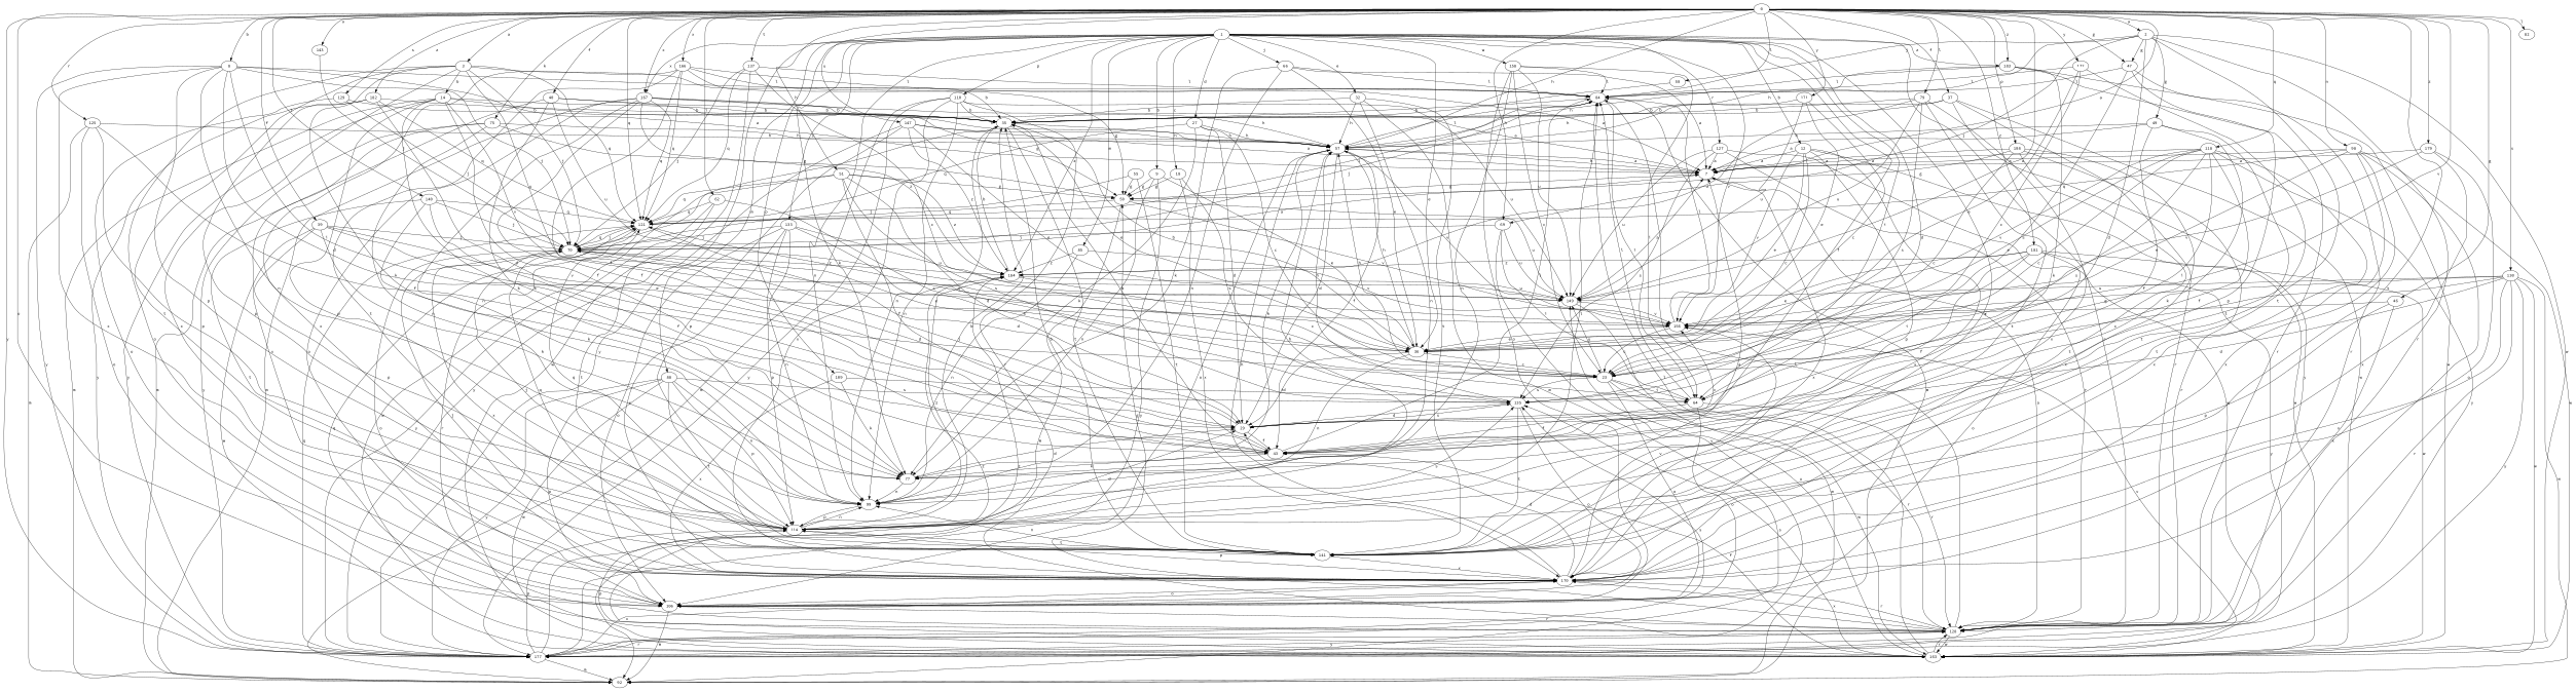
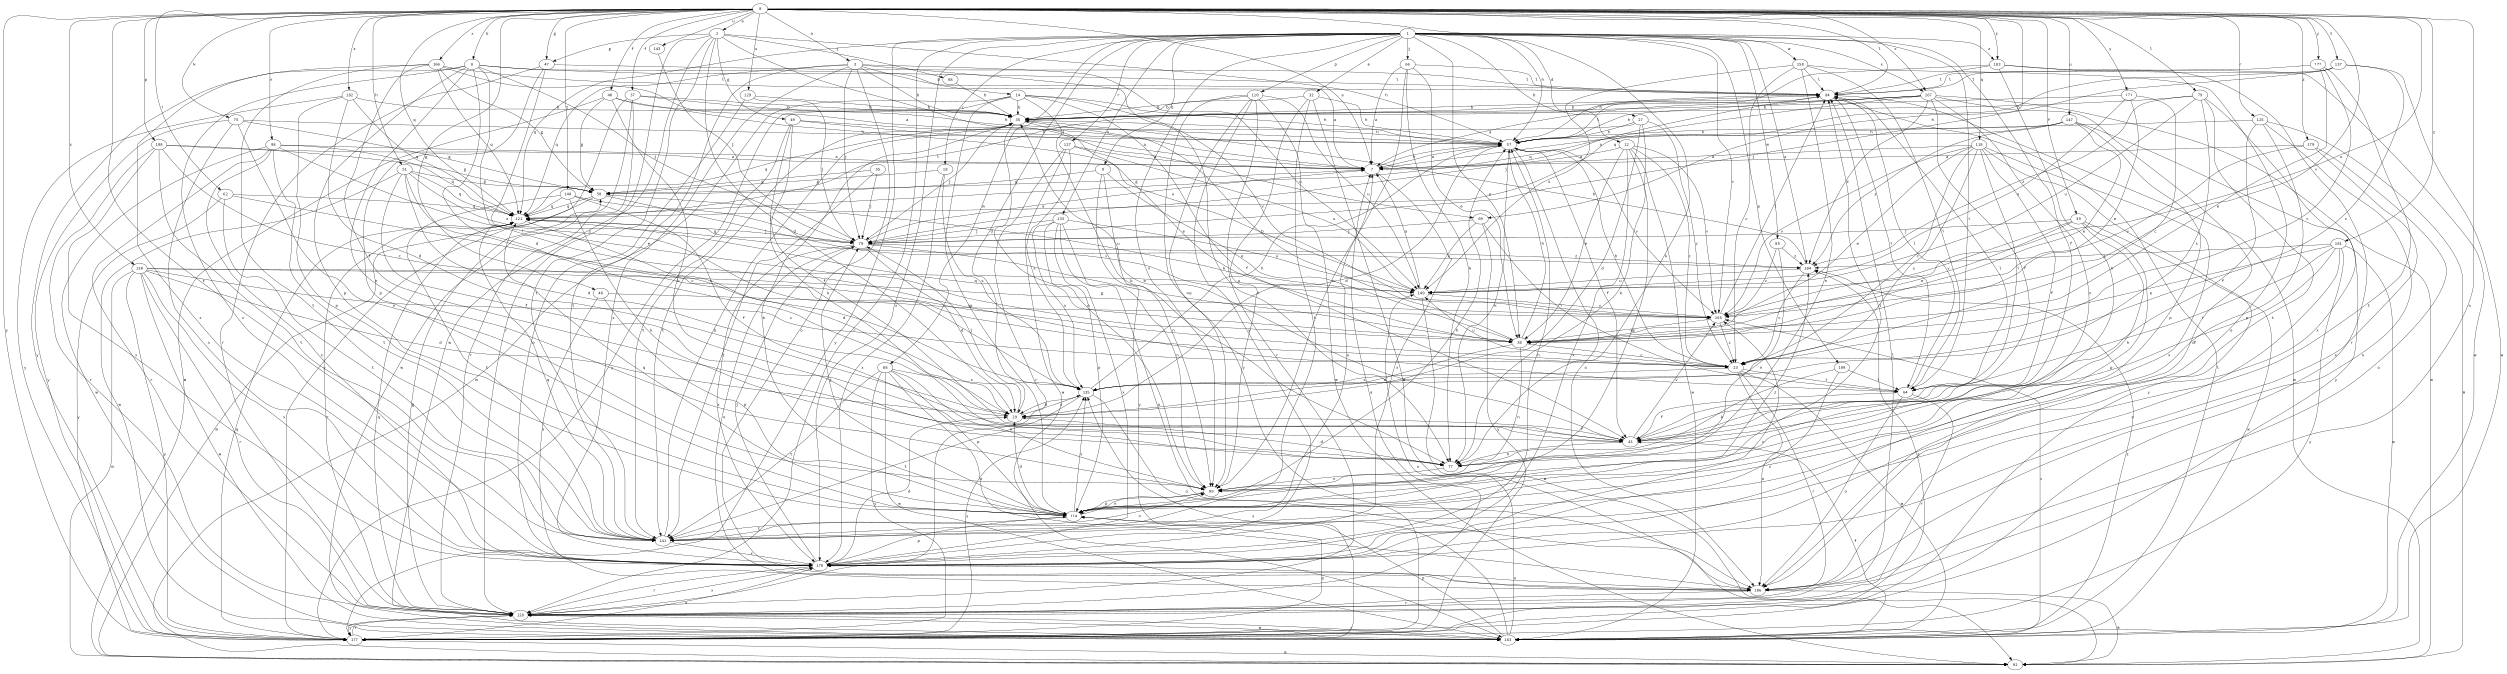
  strict digraph {
    fontname="Source Code Pro"
    node [fontname="Source Code Pro"]
    edge [fontname="Source Code Pro"]
    0
    2
    3
    7
    8
    37
    39
    40
    46
    47
    51
    57
    62
    75
    79
-   82
    84
    98
    106
    108
    118
    121
    125
    129
    130
    137
    140
    141
    143
    147
    149
    156
    166
    167
    171
    172
    177
    179
    181
    182
    183
    69
    29
    128
    49
    68
    163
    77
    170
    14
    n51 [label=35]
    70
    50
    64
    99
    114
    36
    92
    135
    43
    184
    55
    23
    1
    9
    12
    18
    27
    32
    66
    85
    88
    109
    110
    127
    133
    158
    0 -> 2 [label=a]
    0 -> 3 [label=a]
    0 -> 7 [label=a]
    0 -> 8 [label=b]
    0 -> 37 [label=f]
    0 -> 39 [label=f]
    0 -> 40 [label=f]
    0 -> 46 [label=g]
    0 -> 47 [label=g]
    0 -> 51 [label=h]
    0 -> 57 [label=h]
    0 -> 62 [label=i]
    0 -> 75 [label=k]
    0 -> 79 [label=l]
-   0 -> 82 [label=l]
    0 -> 84 [label=l]
    0 -> 98 [label=n]
    0 -> 106 [label=o]
    0 -> 108 [label=p]
    0 -> 118 [label=q]
    0 -> 121 [label=q]
    0 -> 125 [label=r]
    0 -> 129 [label=s]
    0 -> 130 [label=s]
    0 -> 137 [label=t]
    0 -> 140 [label=t]
    0 -> 141 [label=t]
    0 -> 143 [label=u]
    0 -> 147 [label=u]
    0 -> 149 [label=u]
    0 -> 156 [label=v]
    0 -> 166 [label=x]
    0 -> 167 [label=x]
    0 -> 171 [label=y]
    0 -> 172 [label=y]
    0 -> 177 [label=y]
    0 -> 179 [label=z]
    0 -> 181 [label=z]
    0 -> 182 [label=z]
    0 -> 183 [label=z]
    0 -> 69 [label=h]
    2 -> 47 [label=g]
    2 -> 57 [label=h]
    2 -> 141 [label=t]
    2 -> 69 [label=j]
    2 -> 29 [label=d]
    2 -> 128 [label=r]
    2 -> 49 [label=g]
    2 -> 68 [label=j]
    2 -> 163 [label=w]
    3 -> 106 [label=o]
    3 -> 121 [label=q]
    3 -> 141 [label=t]
    3 -> 149 [label=u]
    3 -> 77 [label=k]
    3 -> 170 [label=x]
    3 -> 14 [label=b]
    3 -> n51 [label=b]
    3 -> 70 [label=j]
    7 -> 57 [label=h]
    7 -> 170 [label=x]
    7 -> 50 [label=g]
    8 -> 7 [label=a]
    8 -> 84 [label=l]
    8 -> 177 [label=y]
    8 -> 29 [label=d]
    8 -> 170 [label=x]
    8 -> 70 [label=j]
    8 -> 64 [label=i]
    8 -> 99 [label=n]
    8 -> 114 [label=p]
    37 -> 57 [label=h]
    37 -> 177 [label=y]
    37 -> 128 [label=r]
    37 -> 163 [label=w]
    37 -> n51 [label=b]
    39 -> 156 [label=v]
    39 -> 163 [label=w]
    39 -> 77 [label=k]
    39 -> 70 [label=j]
    39 -> 114 [label=p]
    39 -> 36 [label=e]
    40 -> 149 [label=u]
    40 -> 77 [label=k]
    40 -> n51 [label=b]
    40 -> 50 [label=g]
    40 -> 92 [label=m]
    46 -> 156 [label=v]
    46 -> 170 [label=x]
    46 -> 114 [label=p]
    47 -> 84 [label=l]
    47 -> 128 [label=r]
    47 -> 114 [label=p]
    47 -> 135 [label=s]
    51 -> 121 [label=q]
    51 -> 29 [label=d]
    51 -> 163 [label=w]
    51 -> 50 [label=g]
    51 -> 135 [label=s]
    51 -> 43 [label=f]
    51 -> 184 [label=z]
    57 -> 7 [label=a]
    57 -> 84 [label=l]
    57 -> 106 [label=o]
    57 -> 156 [label=v]
    57 -> 29 [label=d]
    57 -> 77 [label=k]
    57 -> 43 [label=f]
    62 -> 121 [label=q]
    62 -> 141 [label=t]
    62 -> 177 [label=y]
    62 -> 23 [label=c]
    75 -> 57 [label=h]
    75 -> 177 [label=y]
    75 -> 170 [label=x]
    75 -> 50 [label=g]
    75 -> 99 [label=n]
    79 -> 141 [label=t]
    79 -> 149 [label=u]
    79 -> 170 [label=x]
    79 -> n51 [label=b]
    79 -> 135 [label=s]
    79 -> 184 [label=z]
    84 -> n51 [label=b]
    84 -> 70 [label=j]
    84 -> 64 [label=i]
    84 -> 92 [label=m]
    98 -> 7 [label=a]
    98 -> 121 [label=q]
    98 -> 141 [label=t]
    98 -> 128 [label=r]
    98 -> 163 [label=w]
    98 -> 170 [label=x]
    98 -> 36 [label=e]
    106 -> 128 [label=r]
    106 -> 92 [label=m]
    108 -> 7 [label=a]
    108 -> 141 [label=t]
    108 -> 128 [label=r]
    108 -> 170 [label=x]
    108 -> 50 [label=g]
    108 -> 23 [label=c]
    118 -> 7 [label=a]
    118 -> 156 [label=v]
    118 -> 177 [label=y]
    118 -> 170 [label=x]
    118 -> 64 [label=i]
    118 -> 36 [label=e]
    118 -> 135 [label=s]
    118 -> 43 [label=f]
    118 -> 23 [label=c]
    121 -> 84 [label=l]
    121 -> 29 [label=d]
    121 -> 128 [label=r]
    121 -> 70 [label=j]
    125 -> 57 [label=h]
    125 -> 106 [label=o]
    125 -> 114 [label=p]
    125 -> 92 [label=m]
    125 -> 43 [label=f]
    129 -> 106 [label=o]
    129 -> n51 [label=b]
    129 -> 70 [label=j]
    130 -> 149 [label=u]
    130 -> 156 [label=g]
    130 -> 177 [label=y]
    130 -> 29 [label=d]
    130 -> 128 [label=r]
    130 -> 163 [label=w]
    130 -> 170 [label=x]
    130 -> 92 [label=m]
    130 -> 23 [label=c]
    137 -> 84 [label=l]
    137 -> 121 [label=q]
    137 -> 163 [label=w]
    137 -> 70 [label=j]
    137 -> 23 [label=c]
    140 -> 121 [label=q]
    140 -> 141 [label=t]
    140 -> 77 [label=k]
    140 -> 70 [label=j]
    140 -> 43 [label=f]
    141 -> 7 [label=a]
    141 -> 121 [label=q]
    141 -> 170 [label=x]
    141 -> n51 [label=b]
    141 -> 99 [label=n]
    143 -> 70 [label=j]
    147 -> 7 [label=a]
    147 -> 57 [label=h]
    147 -> 177 [label=y]
    147 -> 114 [label=p]
    147 -> 36 [label=e]
    147 -> 184 [label=z]
    149 -> 7 [label=a]
    149 -> 156 [label=v]
    149 -> 92 [label=m]
    156 -> 84 [label=l]
    156 -> 36 [label=e]
    156 -> 23 [label=c]
    166 -> 7 [label=a]
    166 -> 84 [label=l]
    166 -> 121 [label=q]
    166 -> 141 [label=t]
    166 -> 170 [label=x]
    166 -> 50 [label=g]
    166 -> 43 [label=f]
    167 -> 7 [label=a]
    167 -> 57 [label=h]
    167 -> 106 [label=o]
    167 -> 121 [label=q]
    167 -> n51 [label=b]
    167 -> 99 [label=n]
    167 -> 92 [label=m]
    167 -> 43 [label=f]
    167 -> 184 [label=z]
    171 -> 149 [label=u]
    171 -> n51 [label=b]
    171 -> 36 [label=e]
    171 -> 23 [label=c]
    172 -> 84 [label=l]
    172 -> 141 [label=t]
    172 -> 36 [label=e]
    172 -> 23 [label=c]
    177 -> 121 [label=q]
    177 -> 128 [label=r]
    177 -> 170 [label=x]
    177 -> 114 [label=p]
    177 -> 92 [label=m]
    177 -> 135 [label=s]
    177 -> 184 [label=z]
    179 -> 7 [label=a]
    179 -> 106 [label=o]
    179 -> 156 [label=v]
    179 -> 170 [label=x]
    181 -> 106 [label=o]
    181 -> 177 [label=y]
    181 -> 163 [label=w]
    181 -> 64 [label=i]
    181 -> 36 [label=e]
    181 -> 43 [label=f]
    181 -> 184 [label=z]
    182 -> 121 [label=q]
    182 -> 177 [label=y]
    182 -> 29 [label=d]
    182 -> n51 [label=b]
    182 -> 114 [label=p]
    183 -> 57 [label=h]
    183 -> 84 [label=l]
    183 -> 128 [label=r]
    183 -> 163 [label=w]
    183 -> 77 [label=k]
    69 -> 149 [label=u]
    69 -> 177 [label=y]
    69 -> 70 [label=j]
    69 -> 64 [label=i]
    29 -> 70 [label=j]
    29 -> 135 [label=s]
    29 -> 43 [label=f]
    128 -> 7 [label=a]
    128 -> 84 [label=l]
    128 -> 121 [label=q]
    128 -> 177 [label=y]
    128 -> 163 [label=w]
    128 -> 170 [label=x]
    128 -> 50 [label=g]
    49 -> 7 [label=a]
    49 -> 57 [label=h]
    49 -> 141 [label=t]
    49 -> 77 [label=k]
    49 -> 43 [label=f]
    68 -> n51 [label=b]
    163 -> 84 [label=l]
    163 -> 149 [label=u]
    163 -> 156 [label=v]
    163 -> 128 [label=r]
    163 -> 114 [label=p]
    163 -> 135 [label=s]
    163 -> 43 [label=f]
    163 -> 184 [label=z]
    77 -> 29 [label=d]
    77 -> 99 [label=n]
    170 -> 57 [label=h]
    170 -> 106 [label=o]
    170 -> 156 [label=v]
    170 -> 29 [label=d]
    170 -> 128 [label=r]
    170 -> 70 [label=j]
    170 -> 114 [label=p]
    14 -> 57 [label=h]
    14 -> 156 [label=v]
    14 -> 177 [label=y]
    14 -> 77 [label=k]
    14 -> n51 [label=b]
    14 -> 114 [label=p]
    14 -> 92 [label=m]
    14 -> 43 [label=f]
    n51 -> 57 [label=h]
    n51 -> 141 [label=t]
    n51 -> 70 [label=j]
    n51 -> 99 [label=n]
    n51 -> 36 [label=e]
    70 -> 7 [label=a]
    70 -> 106 [label=o]
    70 -> 121 [label=q]
    70 -> 29 [label=d]
    70 -> 170 [label=x]
    70 -> 36 [label=e]
    70 -> 184 [label=z]
    50 -> 121 [label=q]
    50 -> 149 [label=u]
    50 -> 156 [label=v]
    50 -> 92 [label=m]
    64 -> 84 [label=l]
    64 -> 106 [label=o]
    64 -> 128 [label=r]
    64 -> 43 [label=f]
    99 -> 114 [label=p]
    114 -> 57 [label=h]
    114 -> 84 [label=l]
    114 -> 121 [label=q]
    114 -> 141 [label=t]
    114 -> 29 [label=d]
    114 -> n51 [label=b]
    114 -> 70 [label=j]
    114 -> 99 [label=n]
    114 -> 135 [label=s]
    114 -> 184 [label=z]
    36 -> 57 [label=h]
    36 -> 121 [label=q]
    36 -> 29 [label=d]
    36 -> n51 [label=b]
    36 -> 99 [label=n]
    36 -> 23 [label=c]
    135 -> 57 [label=h]
    135 -> 106 [label=o]
    135 -> 141 [label=t]
    135 -> 29 [label=d]
    43 -> 84 [label=l]
    43 -> 156 [label=v]
    43 -> 77 [label=k]
    43 -> n51 [label=b]
    184 -> 149 [label=u]
    184 -> n51 [label=b]
    184 -> 23 [label=c]
    55 -> 141 [label=t]
    55 -> 70 [label=j]
    55 -> 50 [label=g]
    23 -> 57 [label=h]
    23 -> 106 [label=o]
    23 -> 149 [label=u]
    23 -> 128 [label=r]
    23 -> 163 [label=w]
    23 -> 64 [label=i]
    23 -> 135 [label=s]
+   1 -> 121 [label=q]
    1 -> 156 [label=v]
    1 -> 167 [label=x]
    1 -> 177 [label=y]
    1 -> 183 [label=z]
    1 -> 29 [label=d]
    1 -> 128 [label=r]
    1 -> 77 [label=k]
    1 -> 170 [label=x]
    1 -> 64 [label=i]
    1 -> 99 [label=n]
    1 -> 36 [label=e]
    1 -> 43 [label=f]
    1 -> 184 [label=z]
    1 -> 9 [label=b]
    1 -> 12 [label=b]
    1 -> 18 [label=c]
    1 -> 27 [label=d]
    1 -> 32 [label=e]
    1 -> 66 [label=j]
    1 -> 85 [label=m]
    1 -> 88 [label=m]
    1 -> 109 [label=p]
    1 -> 110 [label=p]
    1 -> 127 [label=r]
    1 -> 133 [label=s]
    1 -> 158 [label=w]
    9 -> 177 [label=y]
    9 -> 50 [label=g]
    9 -> 99 [label=n]
    9 -> 36 [label=e]
    12 -> 7 [label=a]
    12 -> 156 [label=v]
    12 -> 163 [label=w]
    12 -> 170 [label=x]
    12 -> 114 [label=p]
    12 -> 36 [label=e]
    12 -> 23 [label=c]
    18 -> 170 [label=x]
    18 -> 50 [label=g]
    18 -> 135 [label=s]
    27 -> 57 [label=h]
    27 -> 121 [label=q]
    27 -> 29 [label=d]
    27 -> 77 [label=k]
    27 -> 23 [label=c]
    32 -> 57 [label=h]
    32 -> 141 [label=t]
    32 -> n51 [label=b]
    32 -> 99 [label=n]
    32 -> 92 [label=m]
    66 -> 7 [label=a]
    66 -> 84 [label=l]
    66 -> 77 [label=k]
    66 -> 99 [label=n]
    66 -> 36 [label=e]
    85 -> 156 [label=v]
    85 -> 99 [label=n]
    85 -> 184 [label=z]
    88 -> 106 [label=o]
    88 -> 141 [label=t]
    88 -> 177 [label=y]
    88 -> 163 [label=w]
    88 -> 99 [label=n]
    88 -> 114 [label=p]
    88 -> 135 [label=s]
    109 -> 77 [label=k]
    109 -> 170 [label=x]
    109 -> 64 [label=i]
    110 -> 149 [label=u]
    110 -> 177 [label=y]
    110 -> 128 [label=r]
    110 -> 170 [label=x]
    110 -> n51 [label=b]
    110 -> 99 [label=n]
    110 -> 92 [label=m]
    127 -> 7 [label=a]
    127 -> 149 [label=u]
    127 -> 128 [label=r]
    127 -> 163 [label=w]
    127 -> 135 [label=s]
    133 -> 106 [label=o]
    133 -> 149 [label=u]
    133 -> 170 [label=x]
    133 -> 70 [label=j]
    133 -> 99 [label=n]
    133 -> 114 [label=p]
    133 -> 135 [label=s]
    158 -> 84 [label=l]
    158 -> 106 [label=o]
    158 -> 149 [label=u]
    158 -> 64 [label=i]
    158 -> 99 [label=n]
    158 -> 23 [label=c]
  }
